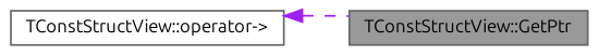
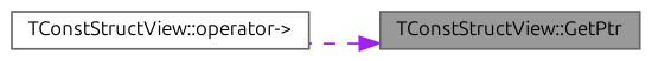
  digraph {
    rankdir=RL
    fontname=Ubuntu
    node [color=gray40 fontname=Ubuntu fontsize=10 shape=box style=filled]
    n1 [fillcolor=grey60 fontcolor=black height=0.2 label="TConstStructView::GetPtr" width=0.4]
    n2 [fillcolor=white height=0.2 label="TConstStructView::operator-\>" width=0.4]
-   n2 -> n1 [color=purple dir=back fontname=Ubuntu fontsize=10 labelfontname=Helvetica labelfontsize=10 style=dashed]
+   n1 -> n2 [color=purple dir=back fontname=Ubuntu fontsize=10 labelfontname=Helvetica labelfontsize=10 style=dashed]
  }
